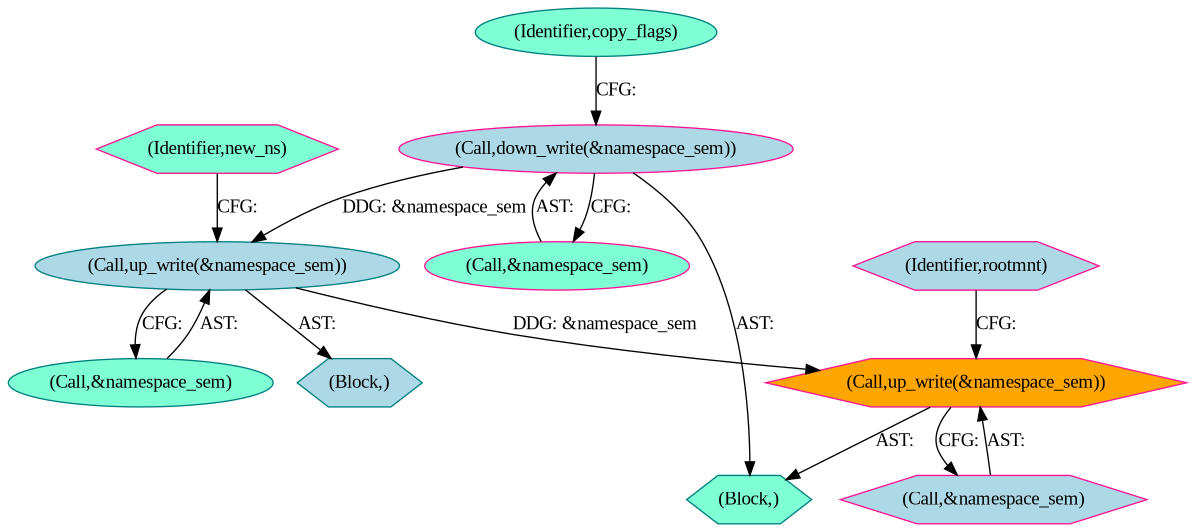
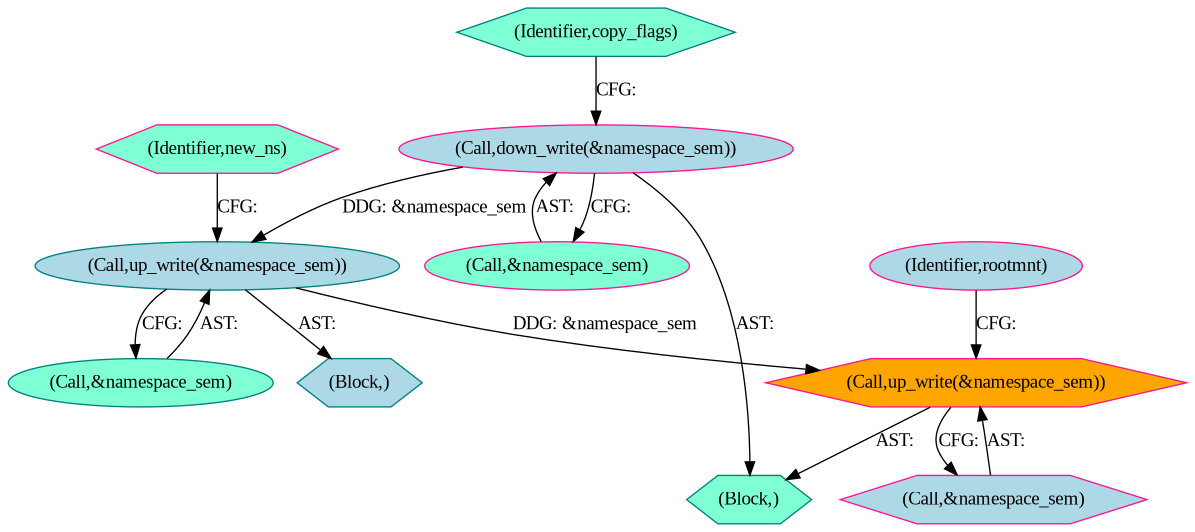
  digraph {
    fontname="Liberation Serif"
    node [color=deeppink fillcolor=lightblue fontname="Liberation Serif" shape=hexagon style=filled]
    edge [fontname="Liberation Serif"]
    n1 [label="(Call,down_write(&namespace_sem))" shape=ellipse]
    n2 [color=teal label="(Call,up_write(&namespace_sem))" shape=ellipse]
    n3 [fillcolor=aquamarine label="(Call,&namespace_sem)" shape=ellipse]
    n4 [color=teal fillcolor=aquamarine label="(Block,)"]
    n5 [fillcolor=orange label="(Call,up_write(&namespace_sem))"]
    n6 [color=teal fillcolor=aquamarine label="(Call,&namespace_sem)" shape=ellipse]
    n7 [color=teal label="(Block,)"]
    n8 [label="(Call,&namespace_sem)"]
    n9 [fillcolor=aquamarine label="(Identifier,new_ns)"]
-   n10 [label="(Identifier,rootmnt)"]
-   n11 [color=teal fillcolor=aquamarine label="(Identifier,copy_flags)" shape=ellipse]
+   n10 [label="(Identifier,rootmnt)" shape=ellipse]
+   n11 [color=teal fillcolor=aquamarine label="(Identifier,copy_flags)"]
    n1 -> n2 [label="DDG: &namespace_sem"]
    n1 -> n3 [label="CFG: "]
    n1 -> n4 [label="AST: "]
    n2 -> n5 [label="DDG: &namespace_sem"]
    n2 -> n6 [label="CFG: "]
    n2 -> n7 [label="AST: "]
    n3 -> n1 [label="AST: "]
    n5 -> n4 [label="AST: "]
    n5 -> n8 [label="CFG: "]
    n6 -> n2 [label="AST: "]
    n8 -> n5 [label="AST: "]
    n9 -> n2 [label="CFG: "]
    n10 -> n5 [label="CFG: "]
    n11 -> n1 [label="CFG: "]
  }
